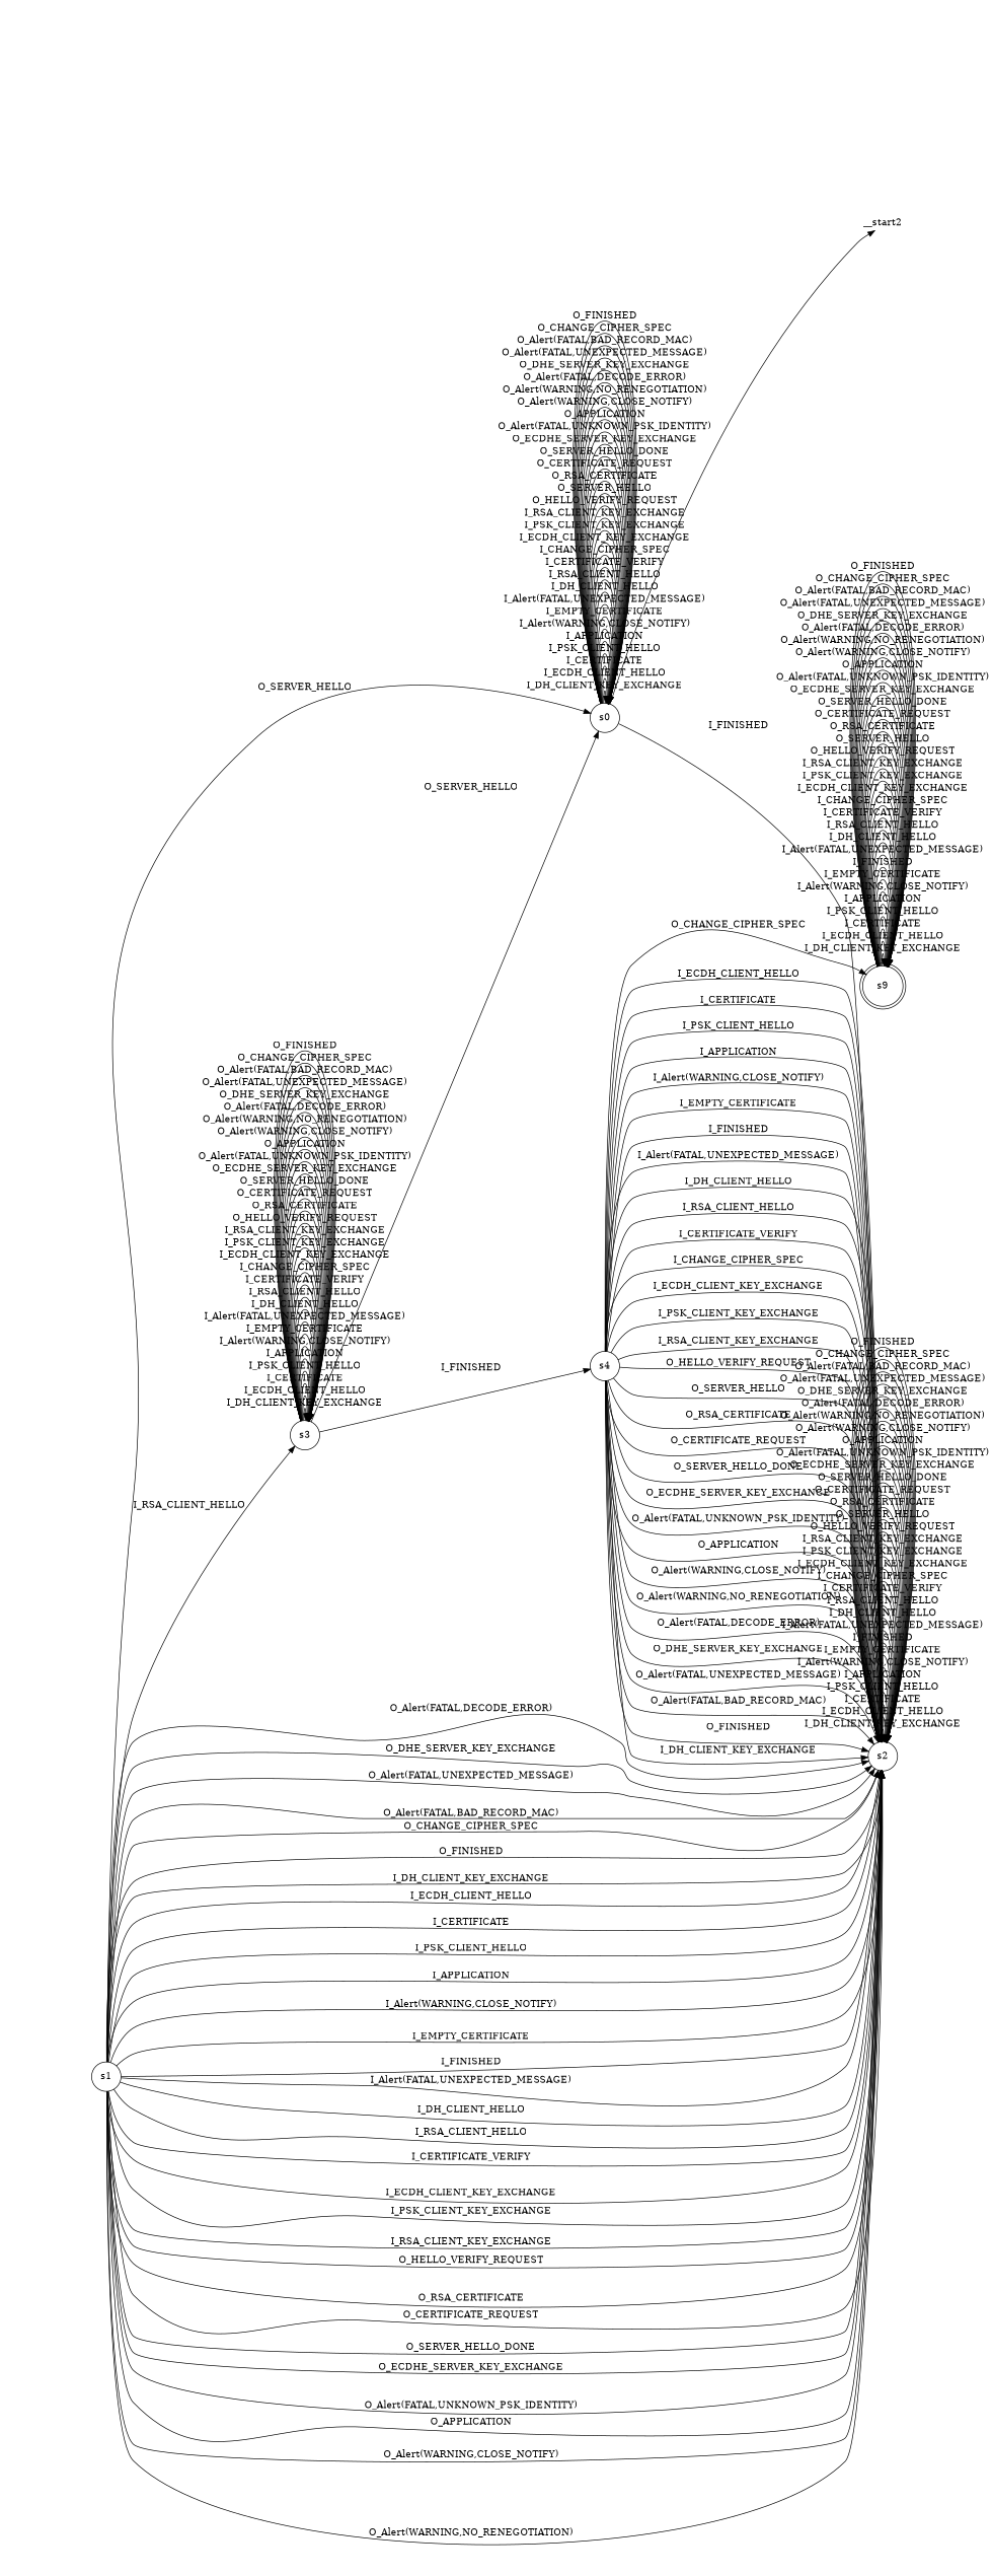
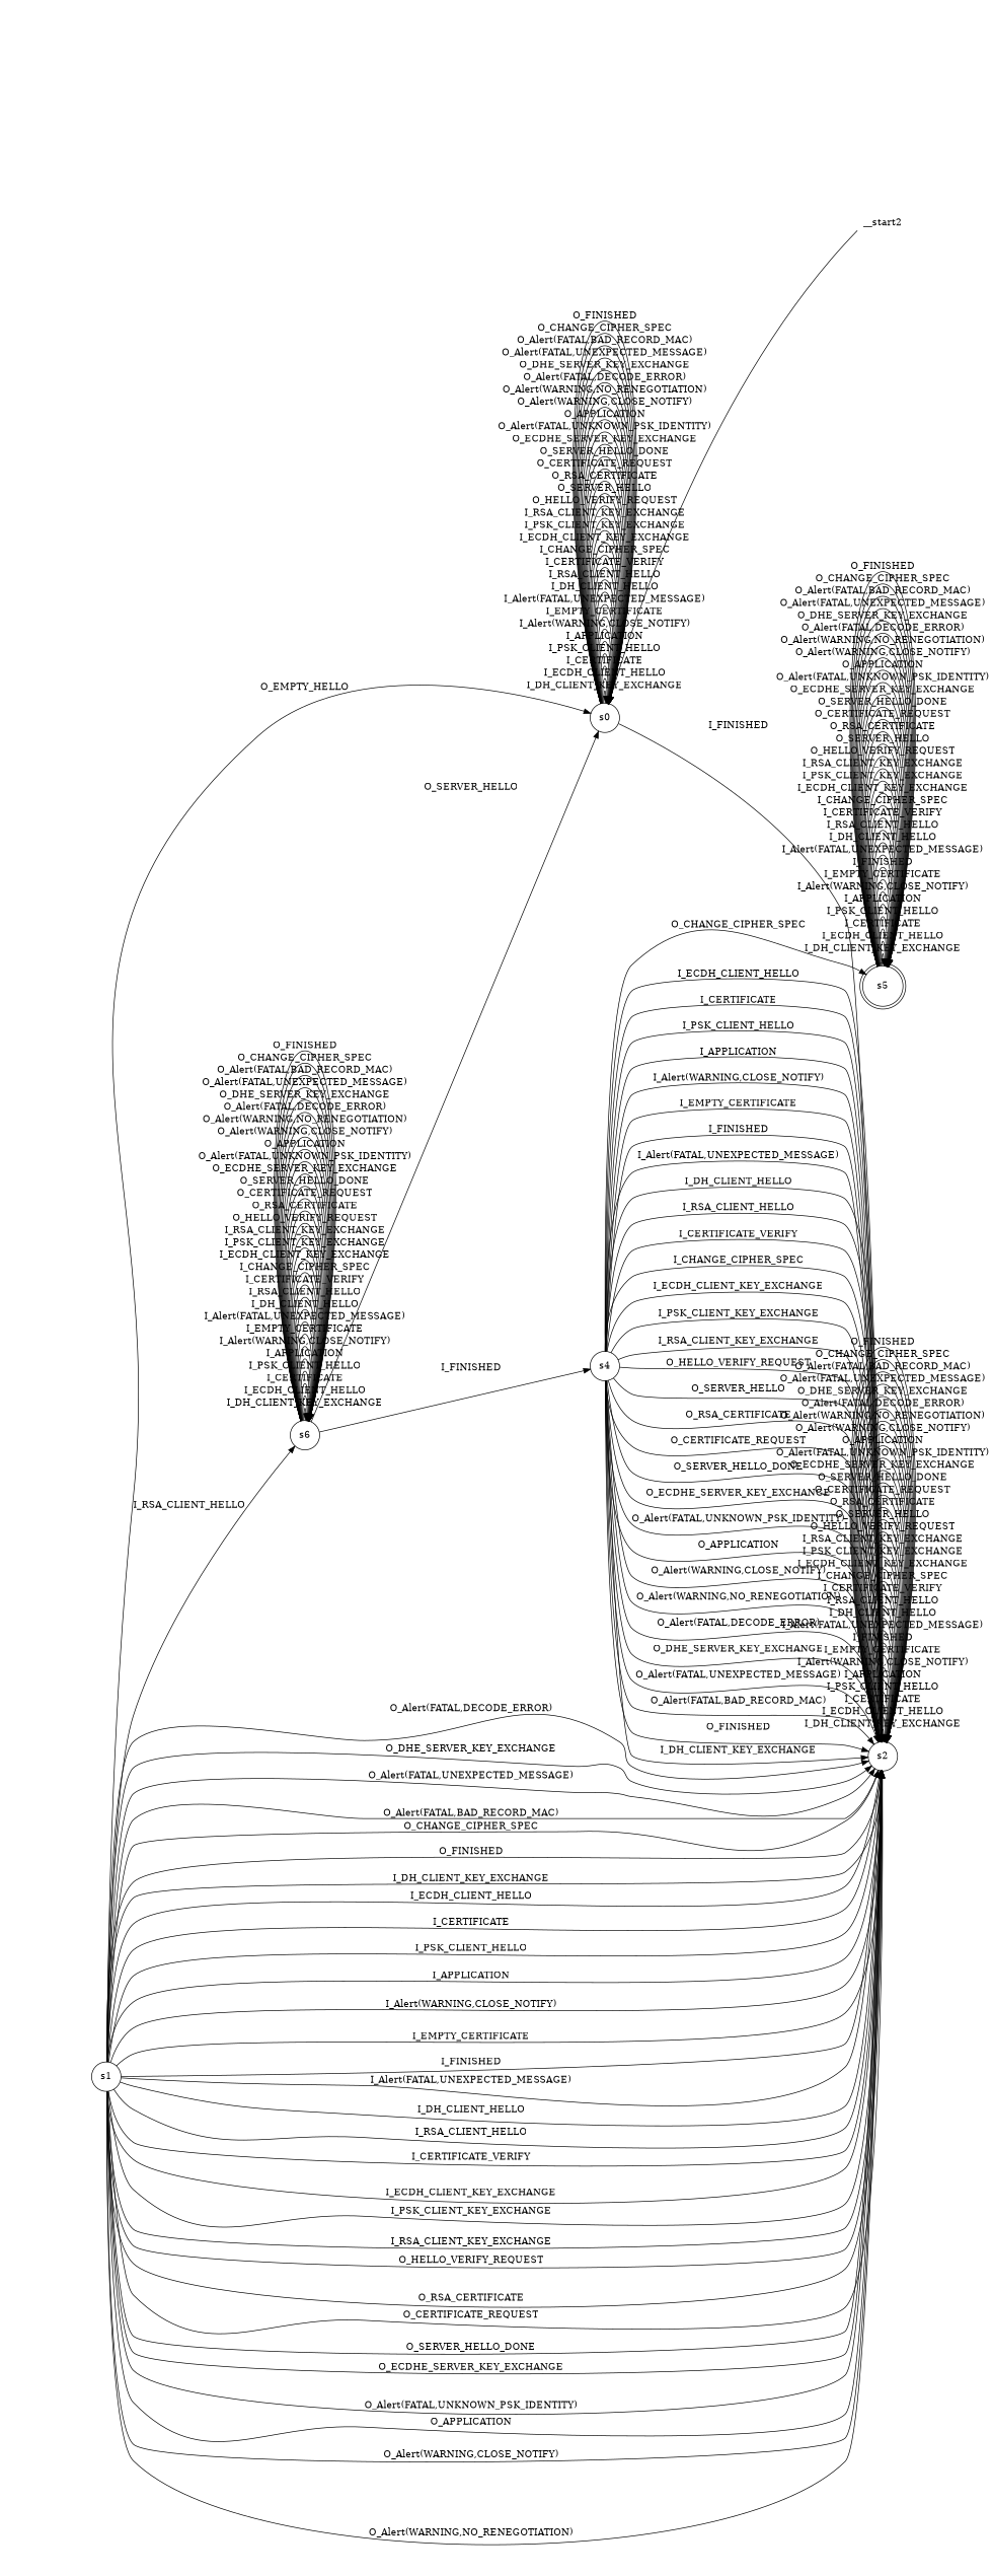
  digraph {
    rankdir=LR
    node [shape=circle]
    n1 [label=s0]
    n2 [label=s2]
    n3 [label=s1]
-   n4 [label=s3]
+   n4 [label=s6]
    n5 [label=s4]
-   n6 [label=s9 shape=doublecircle]
+   n6 [label=s5 shape=doublecircle]
    n7 [height=0 label=__start2 shape=none width=0]
    n1 -> n1 [label=I_DH_CLIENT_KEY_EXCHANGE]
    n1 -> n1 [label=I_ECDH_CLIENT_HELLO]
    n1 -> n1 [label=I_CERTIFICATE]
    n1 -> n1 [label=I_PSK_CLIENT_HELLO]
    n1 -> n1 [label=I_APPLICATION]
    n1 -> n1 [label="I_Alert(WARNING,CLOSE_NOTIFY)"]
    n1 -> n1 [label=I_EMPTY_CERTIFICATE]
    n1 -> n1 [label="I_Alert(FATAL,UNEXPECTED_MESSAGE)"]
    n1 -> n1 [label=I_DH_CLIENT_HELLO]
    n1 -> n1 [label=I_RSA_CLIENT_HELLO]
    n1 -> n1 [label=I_CERTIFICATE_VERIFY]
    n1 -> n1 [label=I_CHANGE_CIPHER_SPEC]
    n1 -> n1 [label=I_ECDH_CLIENT_KEY_EXCHANGE]
    n1 -> n1 [label=I_PSK_CLIENT_KEY_EXCHANGE]
    n1 -> n1 [label=I_RSA_CLIENT_KEY_EXCHANGE]
    n1 -> n1 [label=O_HELLO_VERIFY_REQUEST]
    n1 -> n1 [label=O_SERVER_HELLO]
    n1 -> n1 [label=O_RSA_CERTIFICATE]
    n1 -> n1 [label=O_CERTIFICATE_REQUEST]
    n1 -> n1 [label=O_SERVER_HELLO_DONE]
    n1 -> n1 [label=O_ECDHE_SERVER_KEY_EXCHANGE]
    n1 -> n1 [label="O_Alert(FATAL,UNKNOWN_PSK_IDENTITY)"]
    n1 -> n1 [label=O_APPLICATION]
    n1 -> n1 [label="O_Alert(WARNING,CLOSE_NOTIFY)"]
    n1 -> n1 [label="O_Alert(WARNING,NO_RENEGOTIATION)"]
    n1 -> n1 [label="O_Alert(FATAL,DECODE_ERROR)"]
    n1 -> n1 [label=O_DHE_SERVER_KEY_EXCHANGE]
    n1 -> n1 [label="O_Alert(FATAL,UNEXPECTED_MESSAGE)"]
    n1 -> n1 [label="O_Alert(FATAL,BAD_RECORD_MAC)"]
    n1 -> n1 [label=O_CHANGE_CIPHER_SPEC]
    n1 -> n1 [label=O_FINISHED]
    n1 -> n2 [label=I_FINISHED]
    n2 -> n2 [label=I_DH_CLIENT_KEY_EXCHANGE]
    n2 -> n2 [label=I_ECDH_CLIENT_HELLO]
    n2 -> n2 [label=I_CERTIFICATE]
    n2 -> n2 [label=I_PSK_CLIENT_HELLO]
    n2 -> n2 [label=I_APPLICATION]
    n2 -> n2 [label="I_Alert(WARNING,CLOSE_NOTIFY)"]
    n2 -> n2 [label=I_EMPTY_CERTIFICATE]
    n2 -> n2 [label=I_FINISHED]
    n2 -> n2 [label="I_Alert(FATAL,UNEXPECTED_MESSAGE)"]
    n2 -> n2 [label=I_DH_CLIENT_HELLO]
    n2 -> n2 [label=I_RSA_CLIENT_HELLO]
    n2 -> n2 [label=I_CERTIFICATE_VERIFY]
    n2 -> n2 [label=I_CHANGE_CIPHER_SPEC]
    n2 -> n2 [label=I_ECDH_CLIENT_KEY_EXCHANGE]
    n2 -> n2 [label=I_PSK_CLIENT_KEY_EXCHANGE]
    n2 -> n2 [label=I_RSA_CLIENT_KEY_EXCHANGE]
    n2 -> n2 [label=O_HELLO_VERIFY_REQUEST]
    n2 -> n2 [label=O_SERVER_HELLO]
    n2 -> n2 [label=O_RSA_CERTIFICATE]
    n2 -> n2 [label=O_CERTIFICATE_REQUEST]
    n2 -> n2 [label=O_SERVER_HELLO_DONE]
    n2 -> n2 [label=O_ECDHE_SERVER_KEY_EXCHANGE]
    n2 -> n2 [label="O_Alert(FATAL,UNKNOWN_PSK_IDENTITY)"]
    n2 -> n2 [label=O_APPLICATION]
    n2 -> n2 [label="O_Alert(WARNING,CLOSE_NOTIFY)"]
    n2 -> n2 [label="O_Alert(WARNING,NO_RENEGOTIATION)"]
    n2 -> n2 [label="O_Alert(FATAL,DECODE_ERROR)"]
    n2 -> n2 [label=O_DHE_SERVER_KEY_EXCHANGE]
    n2 -> n2 [label="O_Alert(FATAL,UNEXPECTED_MESSAGE)"]
    n2 -> n2 [label="O_Alert(FATAL,BAD_RECORD_MAC)"]
    n2 -> n2 [label=O_CHANGE_CIPHER_SPEC]
    n2 -> n2 [label=O_FINISHED]
-   n3 -> n1 [label=O_SERVER_HELLO]
+   n3 -> n1 [label=O_EMPTY_HELLO]
    n3 -> n2 [label=I_DH_CLIENT_KEY_EXCHANGE]
    n3 -> n2 [label=I_ECDH_CLIENT_HELLO]
    n3 -> n2 [label=I_CERTIFICATE]
    n3 -> n2 [label=I_PSK_CLIENT_HELLO]
    n3 -> n2 [label=I_APPLICATION]
    n3 -> n2 [label="I_Alert(WARNING,CLOSE_NOTIFY)"]
    n3 -> n2 [label=I_EMPTY_CERTIFICATE]
    n3 -> n2 [label=I_FINISHED]
    n3 -> n2 [label="I_Alert(FATAL,UNEXPECTED_MESSAGE)"]
    n3 -> n2 [label=I_DH_CLIENT_HELLO]
    n3 -> n2 [label=I_RSA_CLIENT_HELLO]
    n3 -> n2 [label=I_CERTIFICATE_VERIFY]
    n3 -> n2 [label=I_ECDH_CLIENT_KEY_EXCHANGE]
    n3 -> n2 [label=I_PSK_CLIENT_KEY_EXCHANGE]
    n3 -> n2 [label=I_RSA_CLIENT_KEY_EXCHANGE]
    n3 -> n2 [label=O_HELLO_VERIFY_REQUEST]
    n3 -> n2 [label=O_RSA_CERTIFICATE]
    n3 -> n2 [label=O_CERTIFICATE_REQUEST]
    n3 -> n2 [label=O_SERVER_HELLO_DONE]
    n3 -> n2 [label=O_ECDHE_SERVER_KEY_EXCHANGE]
    n3 -> n2 [label="O_Alert(FATAL,UNKNOWN_PSK_IDENTITY)"]
    n3 -> n2 [label=O_APPLICATION]
    n3 -> n2 [label="O_Alert(WARNING,CLOSE_NOTIFY)"]
    n3 -> n2 [label="O_Alert(WARNING,NO_RENEGOTIATION)"]
    n3 -> n2 [label="O_Alert(FATAL,DECODE_ERROR)"]
    n3 -> n2 [label=O_DHE_SERVER_KEY_EXCHANGE]
    n3 -> n2 [label="O_Alert(FATAL,UNEXPECTED_MESSAGE)"]
    n3 -> n2 [label="O_Alert(FATAL,BAD_RECORD_MAC)"]
    n3 -> n2 [label=O_CHANGE_CIPHER_SPEC]
    n3 -> n2 [label=O_FINISHED]
    n3 -> n4 [label=I_RSA_CLIENT_HELLO]
    n4 -> n1 [label=O_SERVER_HELLO]
    n4 -> n4 [label=I_DH_CLIENT_KEY_EXCHANGE]
    n4 -> n4 [label=I_ECDH_CLIENT_HELLO]
    n4 -> n4 [label=I_CERTIFICATE]
    n4 -> n4 [label=I_PSK_CLIENT_HELLO]
    n4 -> n4 [label=I_APPLICATION]
    n4 -> n4 [label="I_Alert(WARNING,CLOSE_NOTIFY)"]
    n4 -> n4 [label=I_EMPTY_CERTIFICATE]
    n4 -> n4 [label="I_Alert(FATAL,UNEXPECTED_MESSAGE)"]
    n4 -> n4 [label=I_DH_CLIENT_HELLO]
    n4 -> n4 [label=I_RSA_CLIENT_HELLO]
    n4 -> n4 [label=I_CERTIFICATE_VERIFY]
    n4 -> n4 [label=I_CHANGE_CIPHER_SPEC]
    n4 -> n4 [label=I_ECDH_CLIENT_KEY_EXCHANGE]
    n4 -> n4 [label=I_PSK_CLIENT_KEY_EXCHANGE]
    n4 -> n4 [label=I_RSA_CLIENT_KEY_EXCHANGE]
    n4 -> n4 [label=O_HELLO_VERIFY_REQUEST]
    n4 -> n4 [label=O_RSA_CERTIFICATE]
    n4 -> n4 [label=O_CERTIFICATE_REQUEST]
    n4 -> n4 [label=O_SERVER_HELLO_DONE]
    n4 -> n4 [label=O_ECDHE_SERVER_KEY_EXCHANGE]
    n4 -> n4 [label="O_Alert(FATAL,UNKNOWN_PSK_IDENTITY)"]
    n4 -> n4 [label=O_APPLICATION]
    n4 -> n4 [label="O_Alert(WARNING,CLOSE_NOTIFY)"]
    n4 -> n4 [label="O_Alert(WARNING,NO_RENEGOTIATION)"]
    n4 -> n4 [label="O_Alert(FATAL,DECODE_ERROR)"]
    n4 -> n4 [label=O_DHE_SERVER_KEY_EXCHANGE]
    n4 -> n4 [label="O_Alert(FATAL,UNEXPECTED_MESSAGE)"]
    n4 -> n4 [label="O_Alert(FATAL,BAD_RECORD_MAC)"]
    n4 -> n4 [label=O_CHANGE_CIPHER_SPEC]
    n4 -> n4 [label=O_FINISHED]
    n4 -> n5 [label=I_FINISHED]
    n5 -> n2 [label=I_DH_CLIENT_KEY_EXCHANGE]
    n5 -> n2 [label=I_ECDH_CLIENT_HELLO]
    n5 -> n2 [label=I_CERTIFICATE]
    n5 -> n2 [label=I_PSK_CLIENT_HELLO]
    n5 -> n2 [label=I_APPLICATION]
    n5 -> n2 [label="I_Alert(WARNING,CLOSE_NOTIFY)"]
    n5 -> n2 [label=I_EMPTY_CERTIFICATE]
    n5 -> n2 [label=I_FINISHED]
    n5 -> n2 [label="I_Alert(FATAL,UNEXPECTED_MESSAGE)"]
    n5 -> n2 [label=I_DH_CLIENT_HELLO]
    n5 -> n2 [label=I_RSA_CLIENT_HELLO]
    n5 -> n2 [label=I_CERTIFICATE_VERIFY]
    n5 -> n2 [label=I_CHANGE_CIPHER_SPEC]
    n5 -> n2 [label=I_ECDH_CLIENT_KEY_EXCHANGE]
    n5 -> n2 [label=I_PSK_CLIENT_KEY_EXCHANGE]
    n5 -> n2 [label=I_RSA_CLIENT_KEY_EXCHANGE]
    n5 -> n2 [label=O_HELLO_VERIFY_REQUEST]
    n5 -> n2 [label=O_SERVER_HELLO]
    n5 -> n2 [label=O_RSA_CERTIFICATE]
    n5 -> n2 [label=O_CERTIFICATE_REQUEST]
    n5 -> n2 [label=O_SERVER_HELLO_DONE]
    n5 -> n2 [label=O_ECDHE_SERVER_KEY_EXCHANGE]
    n5 -> n2 [label="O_Alert(FATAL,UNKNOWN_PSK_IDENTITY)"]
    n5 -> n2 [label=O_APPLICATION]
    n5 -> n2 [label="O_Alert(WARNING,CLOSE_NOTIFY)"]
    n5 -> n2 [label="O_Alert(WARNING,NO_RENEGOTIATION)"]
    n5 -> n2 [label="O_Alert(FATAL,DECODE_ERROR)"]
    n5 -> n2 [label=O_DHE_SERVER_KEY_EXCHANGE]
    n5 -> n2 [label="O_Alert(FATAL,UNEXPECTED_MESSAGE)"]
    n5 -> n2 [label="O_Alert(FATAL,BAD_RECORD_MAC)"]
    n5 -> n2 [label=O_FINISHED]
    n5 -> n6 [label=O_CHANGE_CIPHER_SPEC]
    n6 -> n6 [label=I_DH_CLIENT_KEY_EXCHANGE]
    n6 -> n6 [label=I_ECDH_CLIENT_HELLO]
    n6 -> n6 [label=I_CERTIFICATE]
    n6 -> n6 [label=I_PSK_CLIENT_HELLO]
    n6 -> n6 [label=I_APPLICATION]
    n6 -> n6 [label="I_Alert(WARNING,CLOSE_NOTIFY)"]
    n6 -> n6 [label=I_EMPTY_CERTIFICATE]
    n6 -> n6 [label=I_FINISHED]
    n6 -> n6 [label="I_Alert(FATAL,UNEXPECTED_MESSAGE)"]
    n6 -> n6 [label=I_DH_CLIENT_HELLO]
    n6 -> n6 [label=I_RSA_CLIENT_HELLO]
    n6 -> n6 [label=I_CERTIFICATE_VERIFY]
    n6 -> n6 [label=I_CHANGE_CIPHER_SPEC]
    n6 -> n6 [label=I_ECDH_CLIENT_KEY_EXCHANGE]
    n6 -> n6 [label=I_PSK_CLIENT_KEY_EXCHANGE]
    n6 -> n6 [label=I_RSA_CLIENT_KEY_EXCHANGE]
    n6 -> n6 [label=O_HELLO_VERIFY_REQUEST]
    n6 -> n6 [label=O_SERVER_HELLO]
    n6 -> n6 [label=O_RSA_CERTIFICATE]
    n6 -> n6 [label=O_CERTIFICATE_REQUEST]
    n6 -> n6 [label=O_SERVER_HELLO_DONE]
    n6 -> n6 [label=O_ECDHE_SERVER_KEY_EXCHANGE]
    n6 -> n6 [label="O_Alert(FATAL,UNKNOWN_PSK_IDENTITY)"]
    n6 -> n6 [label=O_APPLICATION]
    n6 -> n6 [label="O_Alert(WARNING,CLOSE_NOTIFY)"]
    n6 -> n6 [label="O_Alert(WARNING,NO_RENEGOTIATION)"]
    n6 -> n6 [label="O_Alert(FATAL,DECODE_ERROR)"]
    n6 -> n6 [label=O_DHE_SERVER_KEY_EXCHANGE]
    n6 -> n6 [label="O_Alert(FATAL,UNEXPECTED_MESSAGE)"]
    n6 -> n6 [label="O_Alert(FATAL,BAD_RECORD_MAC)"]
    n6 -> n6 [label=O_CHANGE_CIPHER_SPEC]
    n6 -> n6 [label=O_FINISHED]
-   n1 -> n7
+   n7 -> n1
  }
